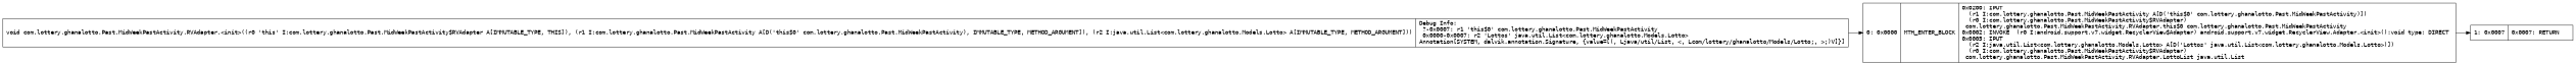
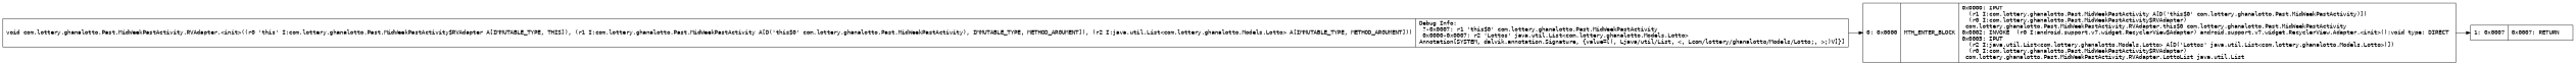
  digraph {
    rankdir=LR
    fontname="DejaVu Sans Mono"
    node [shape=record fontname="DejaVu Sans Mono"]
    edge [fontname="DejaVu Sans Mono"]
-   n1 [label="{0\:\ 0x0000|MTH_ENTER_BLOCK\l|0x0200: IPUT  \l  (r1 I:com.lottery.ghanalotto.Past.MidWeekPastActivity A[D('this$0' com.lottery.ghanalotto.Past.MidWeekPastActivity)])\l  (r0 I:com.lottery.ghanalotto.Past.MidWeekPastActivity$RVAdapter)\l com.lottery.ghanalotto.Past.MidWeekPastActivity.RVAdapter.this$0 com.lottery.ghanalotto.Past.MidWeekPastActivity \l0x0002: INVOKE  (r0 I:android.support.v7.widget.RecyclerView$Adapter) android.support.v7.widget.RecyclerView.Adapter.\<init\>():void type: DIRECT \l0x0005: IPUT  \l  (r2 I:java.util.List\<com.lottery.ghanalotto.Models.Lotto\> A[D('Lottos' java.util.List\<com.lottery.ghanalotto.Models.Lotto\>)])\l  (r0 I:com.lottery.ghanalotto.Past.MidWeekPastActivity$RVAdapter)\l com.lottery.ghanalotto.Past.MidWeekPastActivity.RVAdapter.LottoList java.util.List \l}"]
+   n1 [label="{0\:\ 0x0000|MTH_ENTER_BLOCK\l|0x0000: IPUT  \l  (r1 I:com.lottery.ghanalotto.Past.MidWeekPastActivity A[D('this$0' com.lottery.ghanalotto.Past.MidWeekPastActivity)])\l  (r0 I:com.lottery.ghanalotto.Past.MidWeekPastActivity$RVAdapter)\l com.lottery.ghanalotto.Past.MidWeekPastActivity.RVAdapter.this$0 com.lottery.ghanalotto.Past.MidWeekPastActivity \l0x0002: INVOKE  (r0 I:android.support.v7.widget.RecyclerView$Adapter) android.support.v7.widget.RecyclerView.Adapter.\<init\>():void type: DIRECT \l0x0005: IPUT  \l  (r2 I:java.util.List\<com.lottery.ghanalotto.Models.Lotto\> A[D('Lottos' java.util.List\<com.lottery.ghanalotto.Models.Lotto\>)])\l  (r0 I:com.lottery.ghanalotto.Past.MidWeekPastActivity$RVAdapter)\l com.lottery.ghanalotto.Past.MidWeekPastActivity.RVAdapter.LottoList java.util.List \l}"]
    n2 [label="{1\:\ 0x0007|0x0007: RETURN   \l}"]
    n3 [label="{void com.lottery.ghanalotto.Past.MidWeekPastActivity.RVAdapter.\<init\>((r0 'this' I:com.lottery.ghanalotto.Past.MidWeekPastActivity$RVAdapter A[IMMUTABLE_TYPE, THIS]), (r1 I:com.lottery.ghanalotto.Past.MidWeekPastActivity A[D('this$0' com.lottery.ghanalotto.Past.MidWeekPastActivity), IMMUTABLE_TYPE, METHOD_ARGUMENT]), (r2 I:java.util.List\<com.lottery.ghanalotto.Models.Lotto\> A[IMMUTABLE_TYPE, METHOD_ARGUMENT]))  | Debug Info:\l  ?\-0x0007: r1 'this$0' com.lottery.ghanalotto.Past.MidWeekPastActivity\l  0x0000\-0x0007: r2 'Lottos' java.util.List\<com.lottery.ghanalotto.Models.Lotto\>\lAnnotation[SYSTEM, dalvik.annotation.Signature, \{value=[(, Ljava\/util\/List, \<, Lcom\/lottery\/ghanalotto\/Models\/Lotto;, \>;)V]\}]\l}"]
    n1 -> n2
    n3 -> n1
  }
